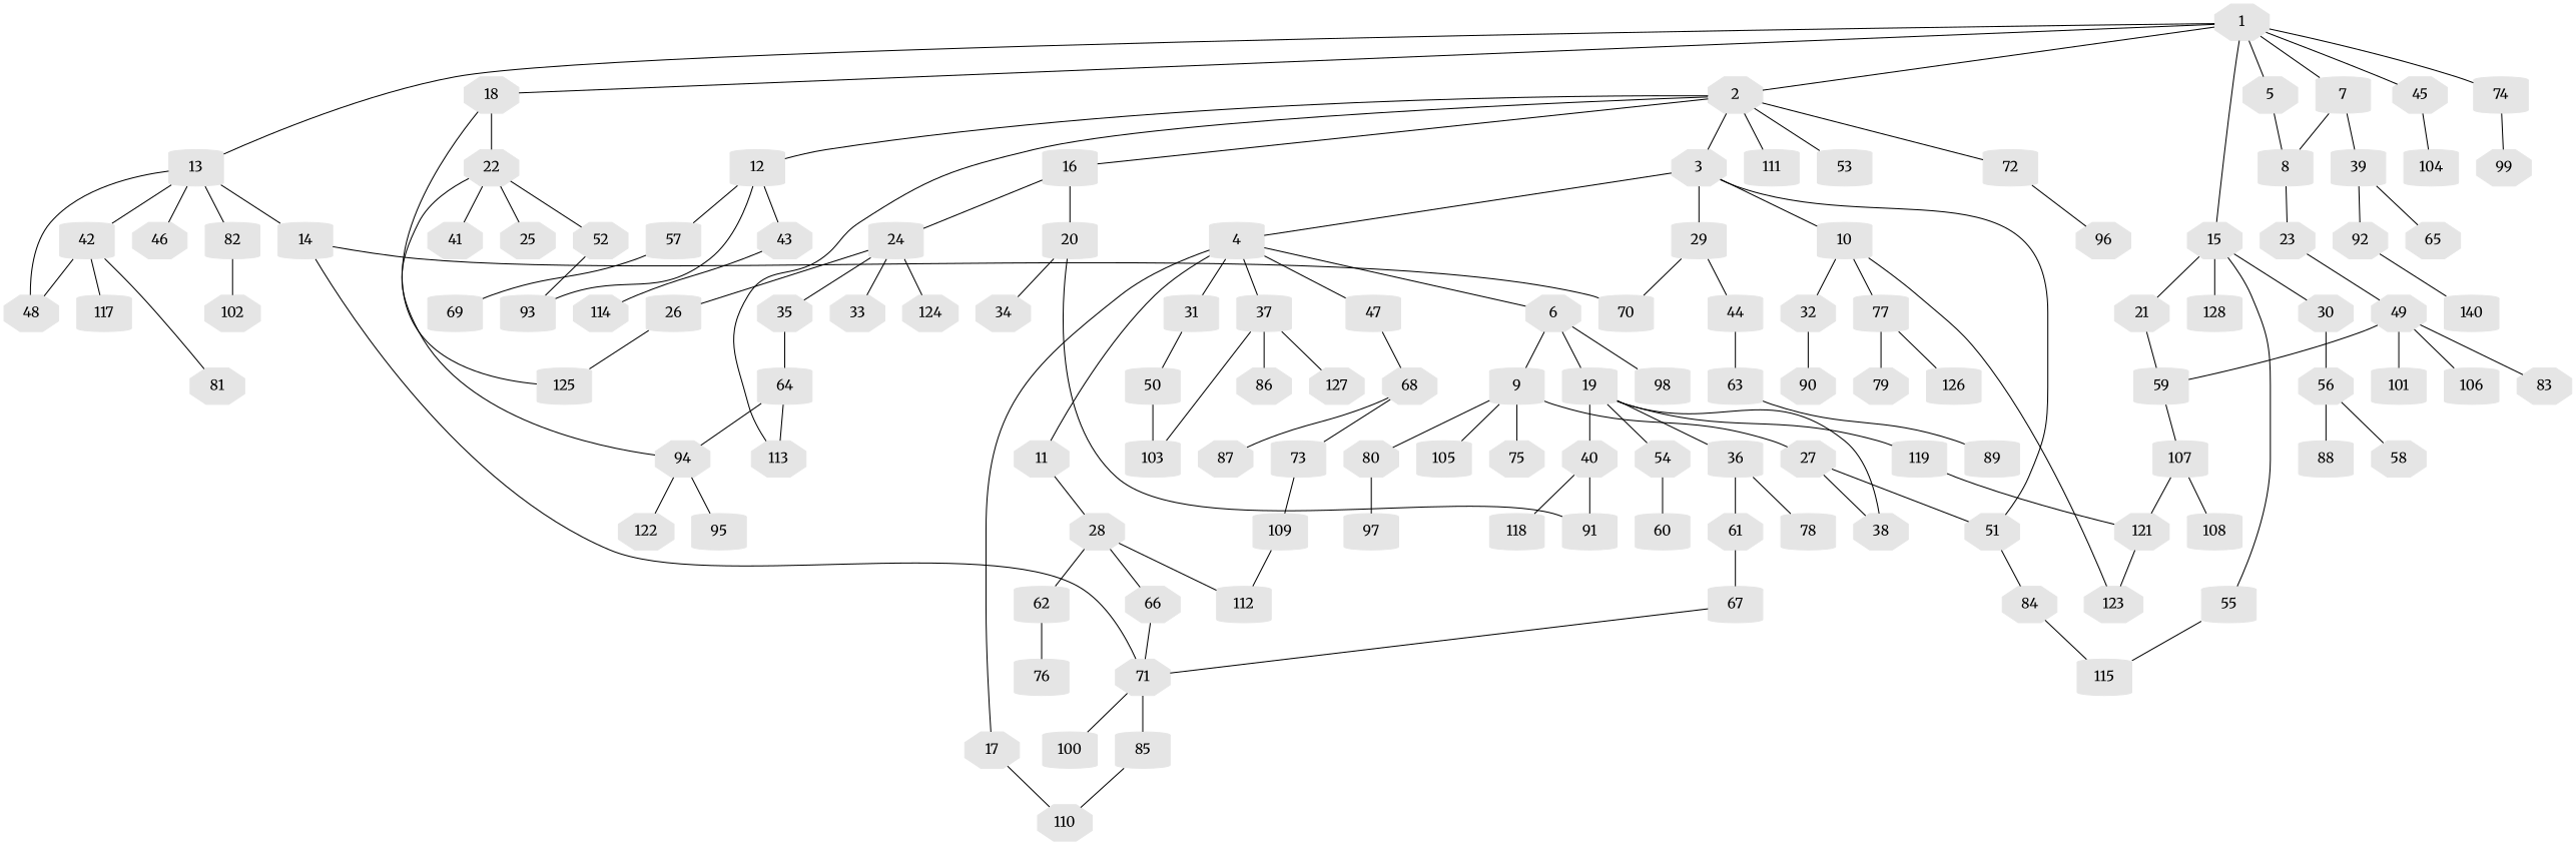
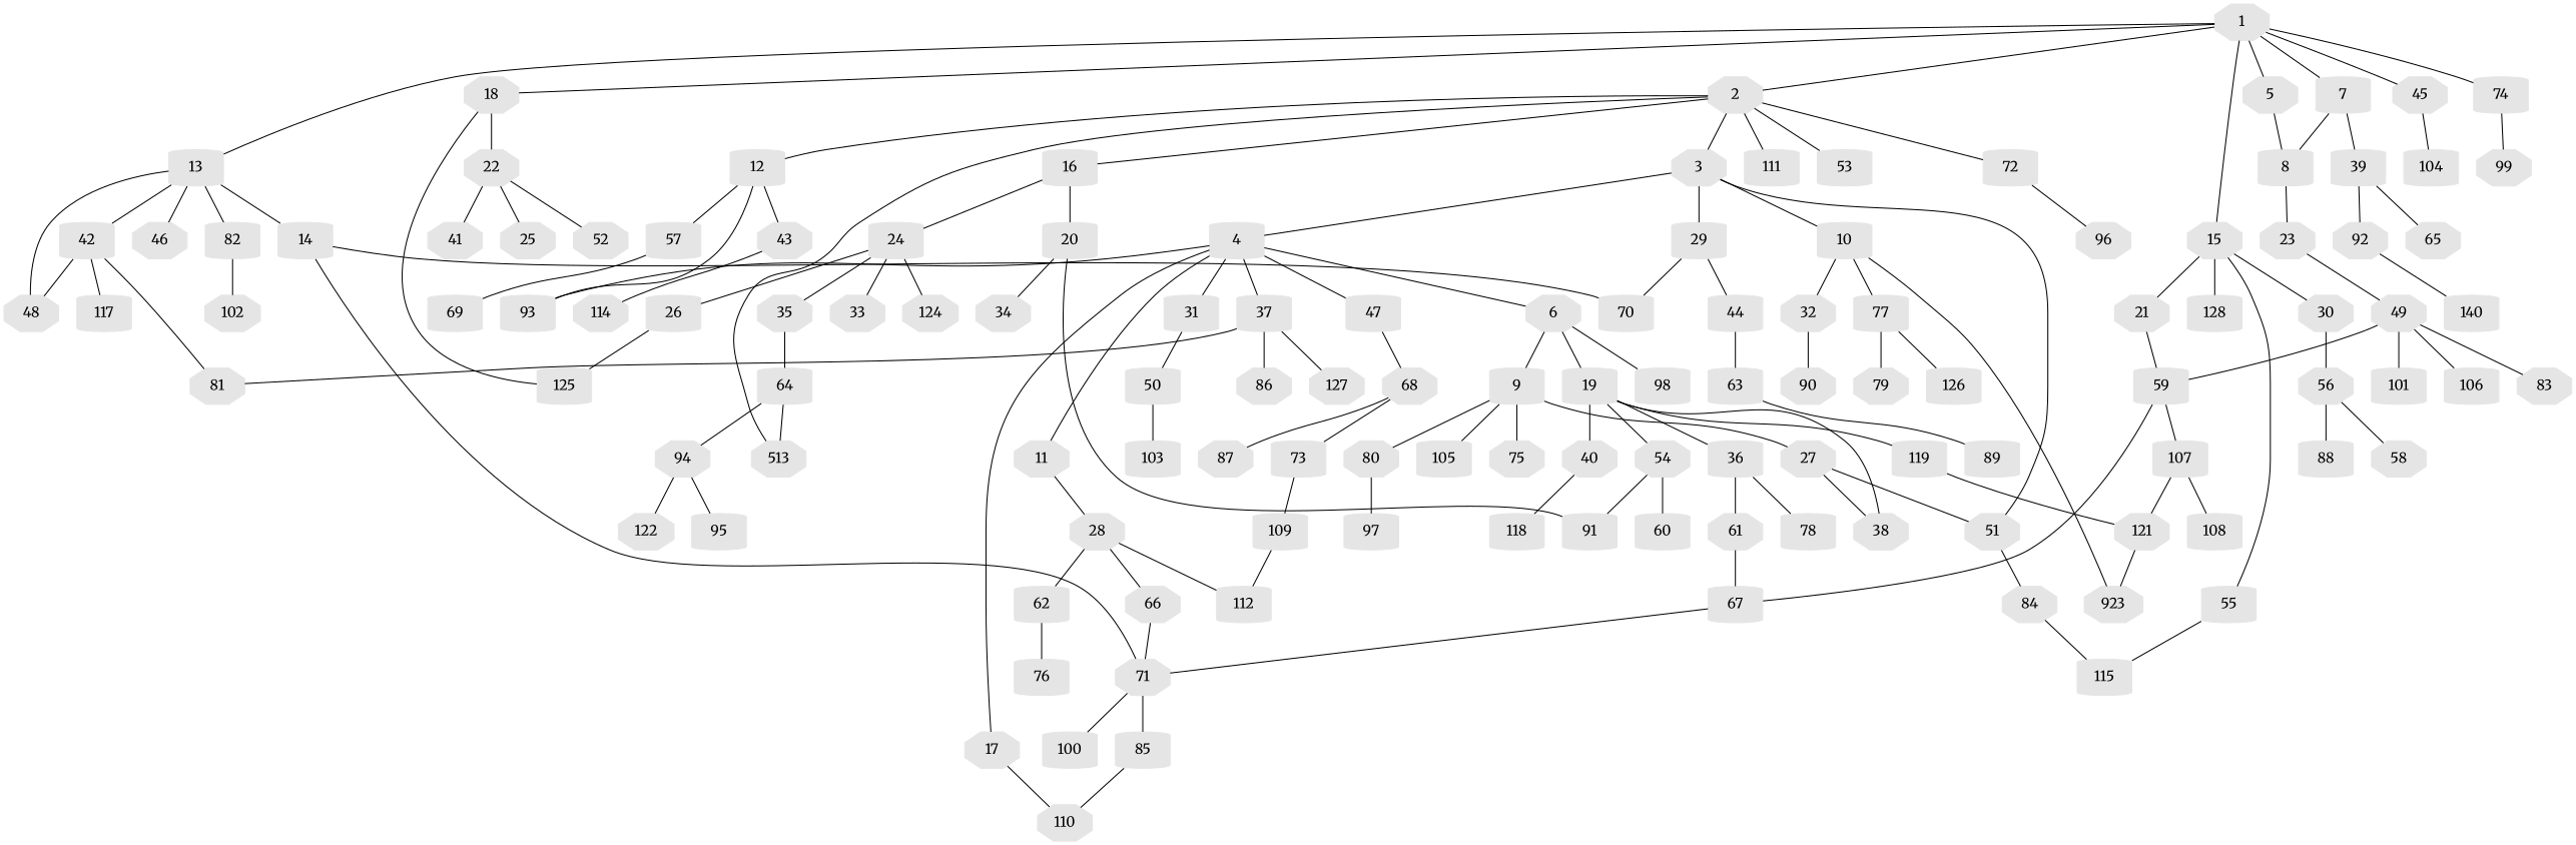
  graph {
    fontname=Merriweather
    node [color=gray90 fontname=Merriweather shape=cylinder style=filled]
    edge [fontname=Merriweather]
    1 [shape=octagon]
    2 [shape=octagon]
    5 [shape=octagon]
    7
    13
    15 [shape=octagon]
    18 [shape=octagon]
    45 [shape=octagon]
    74
    3 [shape=octagon]
    12
    16
    53
    72
    111
-   113 [shape=octagon]
+   113 [shape=octagon label=513]
    8
    39
    14
    42
    46 [shape=octagon]
    48 [shape=octagon]
    82
    21 [shape=octagon]
    30 [shape=octagon]
    55
    128
    22 [shape=octagon]
    125
    104
    99 [shape=octagon]
    4
    10
    29
    51 [shape=octagon]
    43 [shape=octagon]
    57
    93
    20
    24
    96 [shape=octagon]
    6 [shape=octagon]
    11 [shape=octagon]
    17 [shape=octagon]
    31
    37
    47
    32 [shape=octagon]
    77
-   123 [shape=octagon]
+   123 [shape=octagon label=923]
    70
    44
    84 [shape=octagon]
    9
    19
    98
    28 [shape=octagon]
    110 [shape=octagon]
    50
    81 [shape=octagon]
    86 [shape=octagon]
    127 [shape=octagon]
    68 [shape=octagon]
    23 [shape=octagon]
    27 [shape=octagon]
    75 [shape=octagon]
    80 [shape=octagon]
    105
    36
    38 [shape=octagon]
    40 [shape=octagon]
    54 [shape=octagon]
    119
    65 [shape=octagon]
    92 [shape=octagon]
    49 [shape=octagon]
    97
    90 [shape=octagon]
    79 [shape=octagon]
    126
    62
    66 [shape=octagon]
    112
    114 [shape=octagon]
    69
    71 [shape=octagon]
    117
    102 [shape=octagon]
    85
    100
    59
    56 [shape=octagon]
    115
    34 [shape=octagon]
    91
    26
    33 [shape=octagon]
    35 [shape=octagon]
    124 [shape=octagon]
    25 [shape=octagon]
    41 [shape=octagon]
    52 [shape=octagon]
    94 [shape=octagon]
    61 [shape=octagon]
    78
    118
    60
    121 [shape=octagon]
    67
    107
    95
    122 [shape=octagon]
    83 [shape=octagon]
    101
    106
    64
    76
    63
    58 [shape=octagon]
    88
    103
    n122 [label=140]
    89
    73
    87 [shape=octagon]
    108
    109
    1 -- 2
    1 -- 5
    1 -- 7
    1 -- 13
    1 -- 15
    1 -- 18
    1 -- 45
    1 -- 74
    2 -- 3
    2 -- 12
    2 -- 16
    2 -- 53
    2 -- 72
    2 -- 111
    2 -- 113
    5 -- 8
    7 -- 8
    7 -- 39
    13 -- 14
    13 -- 42
    13 -- 46
    13 -- 48
    13 -- 82
    15 -- 21
    15 -- 30
    15 -- 55
    15 -- 128
    18 -- 22
    18 -- 125
    45 -- 104
    74 -- 99
    3 -- 4
    3 -- 10
    3 -- 29
    3 -- 51
    12 -- 43
    12 -- 57
    12 -- 93
    16 -- 20
    16 -- 24
    72 -- 96
    8 -- 23
    39 -- 65
    39 -- 92
    14 -- 70
    14 -- 71
    42 -- 48
    42 -- 81
    42 -- 117
    82 -- 102
    21 -- 59
    30 -- 56
    55 -- 115
    22 -- 25
    22 -- 41
    22 -- 52
-   22 -- 94
    4 -- 6
    4 -- 11
    4 -- 17
    4 -- 31
    4 -- 37
    4 -- 47
    10 -- 32
    10 -- 77
    10 -- 123
    29 -- 70
    29 -- 44
    51 -- 84
    43 -- 114
    57 -- 69
    20 -- 34
    20 -- 91
    24 -- 26
    24 -- 33
    24 -- 35
    24 -- 124
    6 -- 9
    6 -- 19
    6 -- 98
    11 -- 28
    17 -- 110
    31 -- 50
-   37 -- 103
+   37 -- 81
    37 -- 86
    37 -- 127
    47 -- 68
    32 -- 90
    77 -- 79
    77 -- 126
    44 -- 63
    84 -- 115
    9 -- 27
    9 -- 75
    9 -- 80
    9 -- 105
    19 -- 36
    19 -- 38
    19 -- 40
    19 -- 54
    19 -- 119
    28 -- 62
    28 -- 66
    28 -- 112
    50 -- 103
    68 -- 73
    68 -- 87
    23 -- 49
    27 -- 51
    27 -- 38
    80 -- 97
    36 -- 61
    36 -- 78
    40 -- 118
-   40 -- 91
+   54 -- 91
    54 -- 60
    119 -- 121
    92 -- n122
    49 -- 59
    49 -- 83
    49 -- 101
    49 -- 106
    62 -- 76
    66 -- 71
    71 -- 85
    71 -- 100
    85 -- 110
+   59 -- 67
    59 -- 107
    56 -- 58
    56 -- 88
    26 -- 125
    35 -- 64
-   52 -- 93
+   4 -- 93
    94 -- 95
    94 -- 122
    61 -- 67
    121 -- 123
    67 -- 71
    107 -- 121
    107 -- 108
    64 -- 113
    64 -- 94
    63 -- 89
    73 -- 109
    109 -- 112
  }
